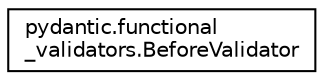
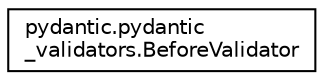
  digraph {
    rankdir=TB
-   n1 [color=black fillcolor=white fontname=Helvetica fontsize=10 height=0.2 label="pydantic.functional\l_validators.BeforeValidator" shape=record style=filled width=0.4]
+   n1 [color=black fillcolor=white fontname=Helvetica fontsize=10 height=0.2 label="pydantic.pydantic\l_validators.BeforeValidator" shape=record style=filled width=0.4]
  }
